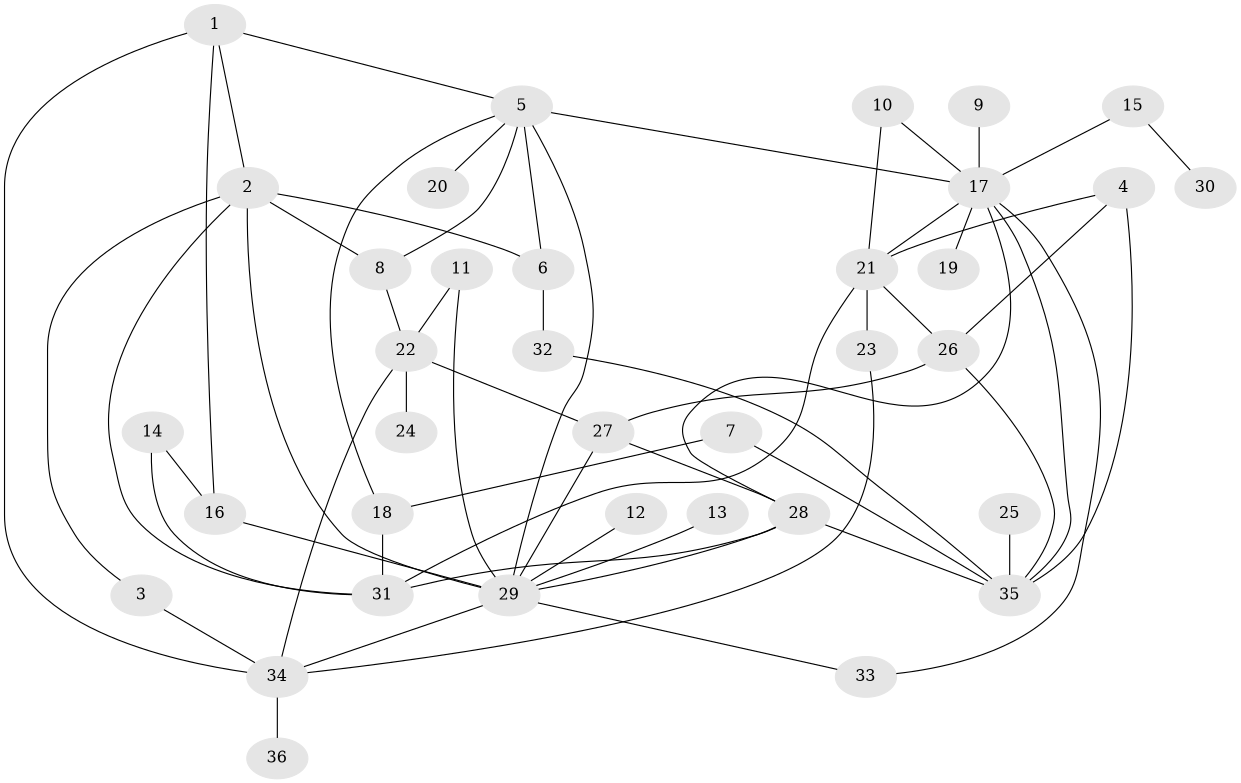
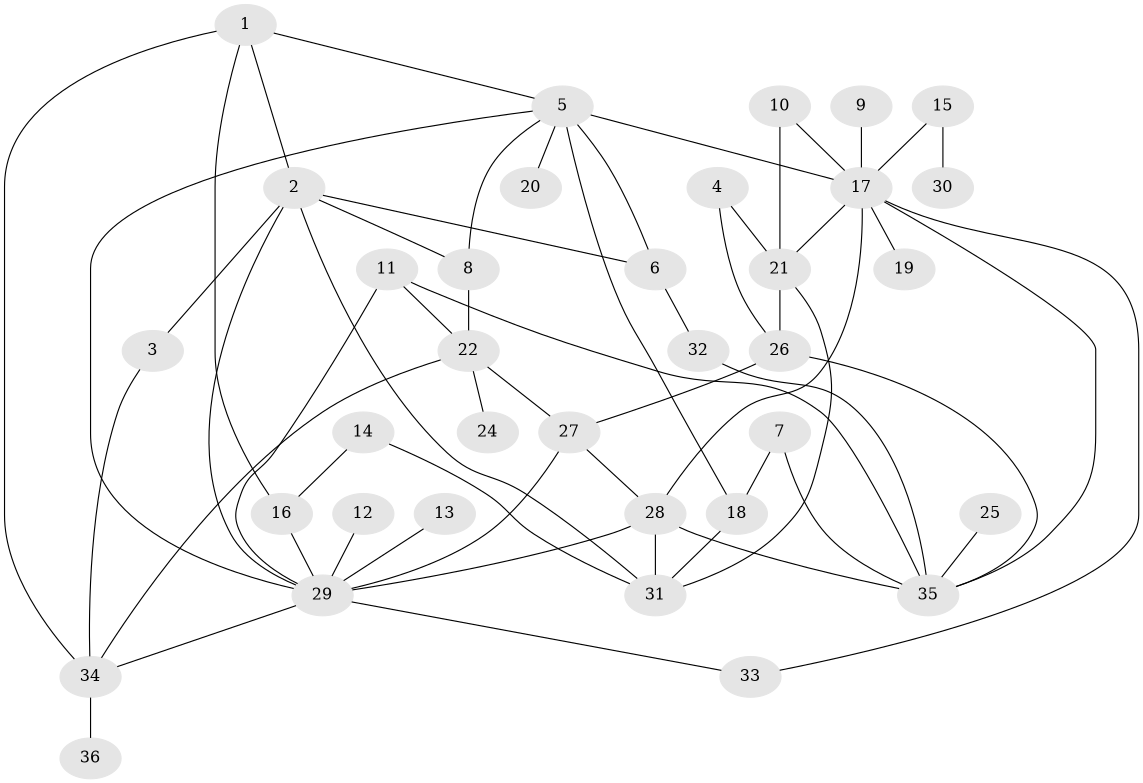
  graph {
    node [color=gray90 style=filled]
    edge [weight=1.0]
    1
    2
    5
    16
    34
    3
    6
    8
    29
    31
    17
    18
    20
    36
    32
    22
    33
    4
    21
    26
-   23
    35
    27
    19
    28
    7
    24
    9
    10
    11
    12
    13
    14
    15
    30
    25
    1 -- 2
    1 -- 5
    1 -- 16
    1 -- 34
    2 -- 3
    2 -- 6
    2 -- 8
    2 -- 29
    2 -- 31
    5 -- 6 [weight=2.0]
    5 -- 8
    5 -- 29
    5 -- 17
    5 -- 18
    5 -- 20
    16 -- 29
    34 -- 36
    3 -- 34
    6 -- 32
    8 -- 22
    29 -- 34
    29 -- 33
    17 -- 33
    17 -- 21
    17 -- 35
    17 -- 19
    17 -- 28
    18 -- 31
    32 -- 35
    22 -- 34
    22 -- 27
    22 -- 24
    4 -- 21
    4 -- 26
    21 -- 31
    21 -- 26
-   21 -- 23
    26 -- 35
    26 -- 27
-   23 -- 34
    27 -- 29
    27 -- 28
    28 -- 29
    28 -- 31
    28 -- 35
    7 -- 18
    7 -- 35
    9 -- 17
    10 -- 17
    10 -- 21
    11 -- 29
    11 -- 22
-   4 -- 35
+   11 -- 35
    12 -- 29
    13 -- 29
    14 -- 16
    14 -- 31
    15 -- 17
    15 -- 30
    25 -- 35
  }
